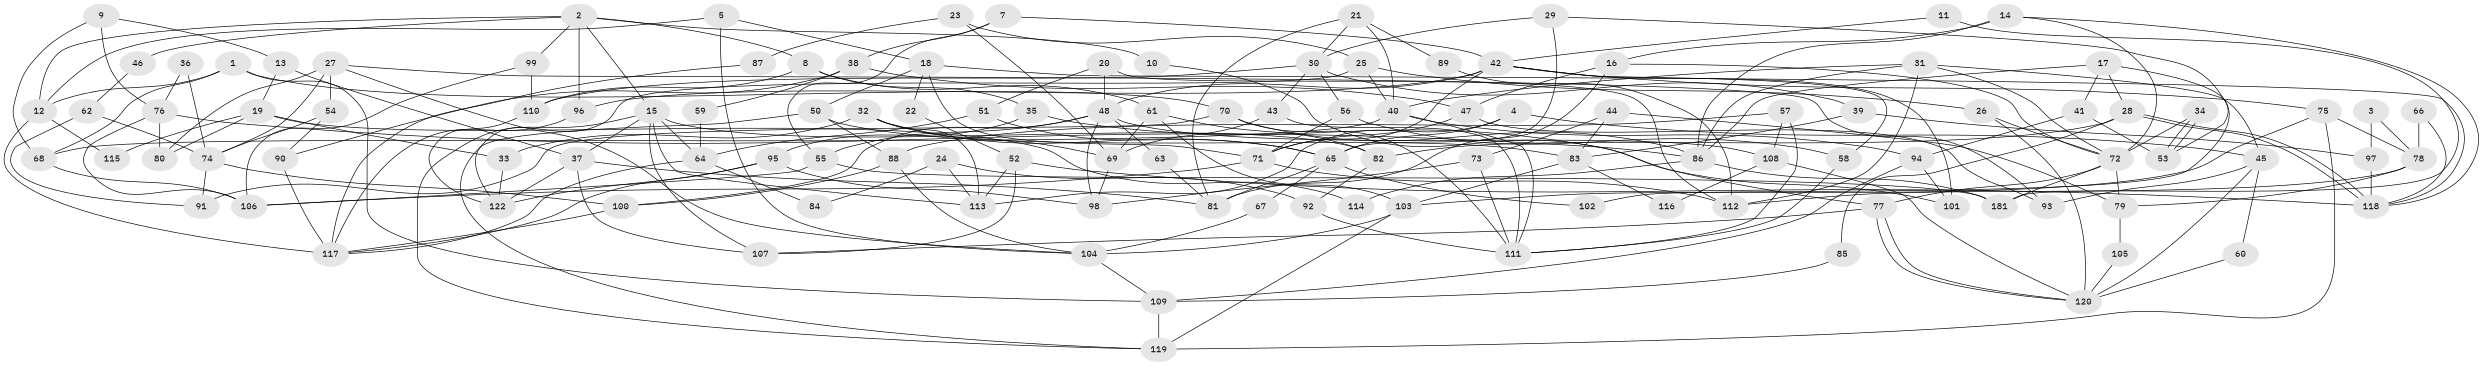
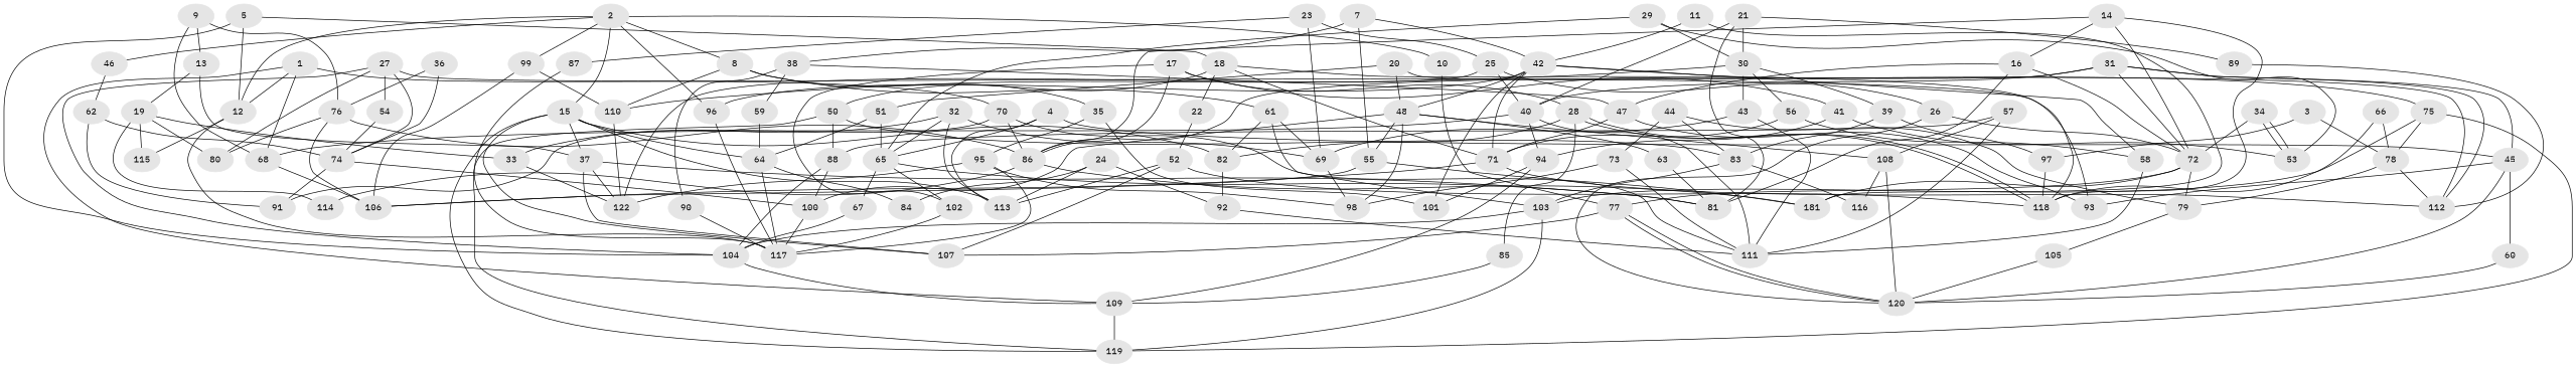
  graph {
    fontname="IBM Plex Mono"
    node [color=gray90 fontname="IBM Plex Mono" style=filled]
    edge [fontname="IBM Plex Mono"]
    1
    12
    68
    70
    109
    115
    117
    106
    86
    111
    91
    119
    2
    8
    10
    15
    46
    96
    99
    35
    61
    110
    77
    113
    37
    64
    82
    107
    62
    3
    78
    97
    112
    79
    118
    4
    45
    65
    120
    93
    60
    81
    102
    67
    5
    18
    104
    22
    50
    71
    13
    19
    17
    28
    41
    89
    7
    38
    42
    55
    47
    59
    90
    48
    101
    58
    75
    n68 [label=181]
    95
    69
    103
    122
    9
    76
    80
    11
    33
    114
    14
    16
    72
    84
    92
    85
    53
    94
    52
    83
    88
    20
    51
    63
    98
    100
    108
    21
    30
    40
    39
    43
    56
    23
    25
    87
    26
    24
    27
    54
    74
    29
    31
    32
    34
    36
    116
    44
    73
    105
    57
    66
    1 -- 12
    1 -- 68
    1 -- 70
    1 -- 109
    12 -- 115
    12 -- 117
    68 -- 106
    70 -- 86
    70 -- 111
    70 -- 91
    109 -- 119
    86 -- n68
    86 -- 114
    2 -- 12
    2 -- 8
    2 -- 10
    2 -- 15
    2 -- 46
    2 -- 96
    2 -- 99
    8 -- 35
    8 -- 61
    8 -- 110
    10 -- 77
    15 -- 119
    15 -- 113
    15 -- 37
    15 -- 64
    15 -- 82
    15 -- 107
    46 -- 62
    96 -- 117
    99 -- 106
    99 -- 110
    35 -- 101
    35 -- 95
    61 -- 82
    61 -- 69
    61 -- 103
    110 -- 122
    77 -- 107
    77 -- 120
    77 -- 120
    37 -- 107
    37 -- 81
    37 -- 122
    64 -- 117
    64 -- 84
    82 -- 92
    62 -- 91
    62 -- 74
    3 -- 78
    3 -- 97
    78 -- 112
    78 -- 79
    97 -- 118
    79 -- 105
    4 -- 113
    4 -- 45
    4 -- 65
    45 -- 120
    45 -- 93
    45 -- 60
    65 -- 81
    65 -- 102
    65 -- 67
    60 -- 120
+   102 -- 117
    67 -- 104
    5 -- 12
    5 -- 18
    5 -- 104
    18 -- 118
    18 -- 22
    18 -- 50
    18 -- 71
    104 -- 109
    22 -- 52
    50 -- 119
    50 -- 83
    50 -- 88
    71 -- 106
    71 -- 112
    13 -- 37
    13 -- 19
    19 -- 115
    19 -- 80
    19 -- 33
    19 -- 114
    17 -- 86
    17 -- 102
    17 -- 28
    17 -- 41
    28 -- 82
    28 -- 118
    28 -- 118
    28 -- 85
    41 -- 53
    41 -- 94
    89 -- 112
    7 -- 38
    7 -- 42
    7 -- 55
    38 -- 47
    38 -- 59
    38 -- 90
    42 -- 96
    42 -- 71
    42 -- 48
    42 -- 101
    42 -- 58
    42 -- 75
    55 -- 106
    55 -- n68
    47 -- 93
    47 -- 71
    59 -- 64
    90 -- 117
    48 -- 55
    48 -- 63
    48 -- 98
    48 -- 100
    48 -- 108
    58 -- 111
    75 -- 119
    75 -- 78
    75 -- 103
    95 -- 117
    95 -- 122
    95 -- 98
    69 -- 98
    103 -- 119
    103 -- 104
    9 -- 68
    9 -- 13
    9 -- 76
    76 -- 106
    76 -- 86
    76 -- 80
    11 -- 42
    11 -- n68
    33 -- 122
    14 -- 86
    14 -- 118
    14 -- 16
    14 -- 72
    16 -- 81
    16 -- 47
    16 -- 72
    72 -- 77
    72 -- 79
    72 -- n68
    92 -- 111
    85 -- 109
    94 -- 109
    94 -- 101
    52 -- 113
    52 -- 107
    52 -- 118
    83 -- 103
    83 -- 116
    88 -- 104
    88 -- 100
    20 -- 112
    20 -- 48
    20 -- 51
    51 -- 64
    51 -- 65
    63 -- 81
    100 -- 117
    108 -- 120
    108 -- 116
    21 -- 81
    21 -- 89
    21 -- 30
    21 -- 40
    30 -- 110
    30 -- 39
    30 -- 43
    30 -- 56
    40 -- 68
    40 -- 111
    40 -- 94
    39 -- 97
    39 -- 83
    43 -- 111
    43 -- 69
    56 -- 71
    56 -- 58
    23 -- 69
    23 -- 25
    23 -- 87
    25 -- 122
    25 -- 40
    25 -- 26
    87 -- 117
    26 -- 120
    26 -- 72
    24 -- 113
    24 -- 84
    24 -- 92
    27 -- 93
    27 -- 104
    27 -- 80
    27 -- 54
    27 -- 74
-   54 -- 90
    54 -- 74
    74 -- 91
    74 -- 100
    29 -- 65
    29 -- 53
    29 -- 30
    31 -- 86
    31 -- 112
    31 -- 45
    31 -- 72
    31 -- 40
    32 -- 113
    32 -- 65
    32 -- 69
    32 -- 33
    34 -- 72
    34 -- 53
    34 -- 53
    36 -- 76
    36 -- 74
    44 -- 79
    44 -- 83
    44 -- 73
    73 -- 111
    73 -- 98
    105 -- 120
    57 -- 111
    57 -- 88
    57 -- 108
    66 -- 78
    66 -- 118
  }
